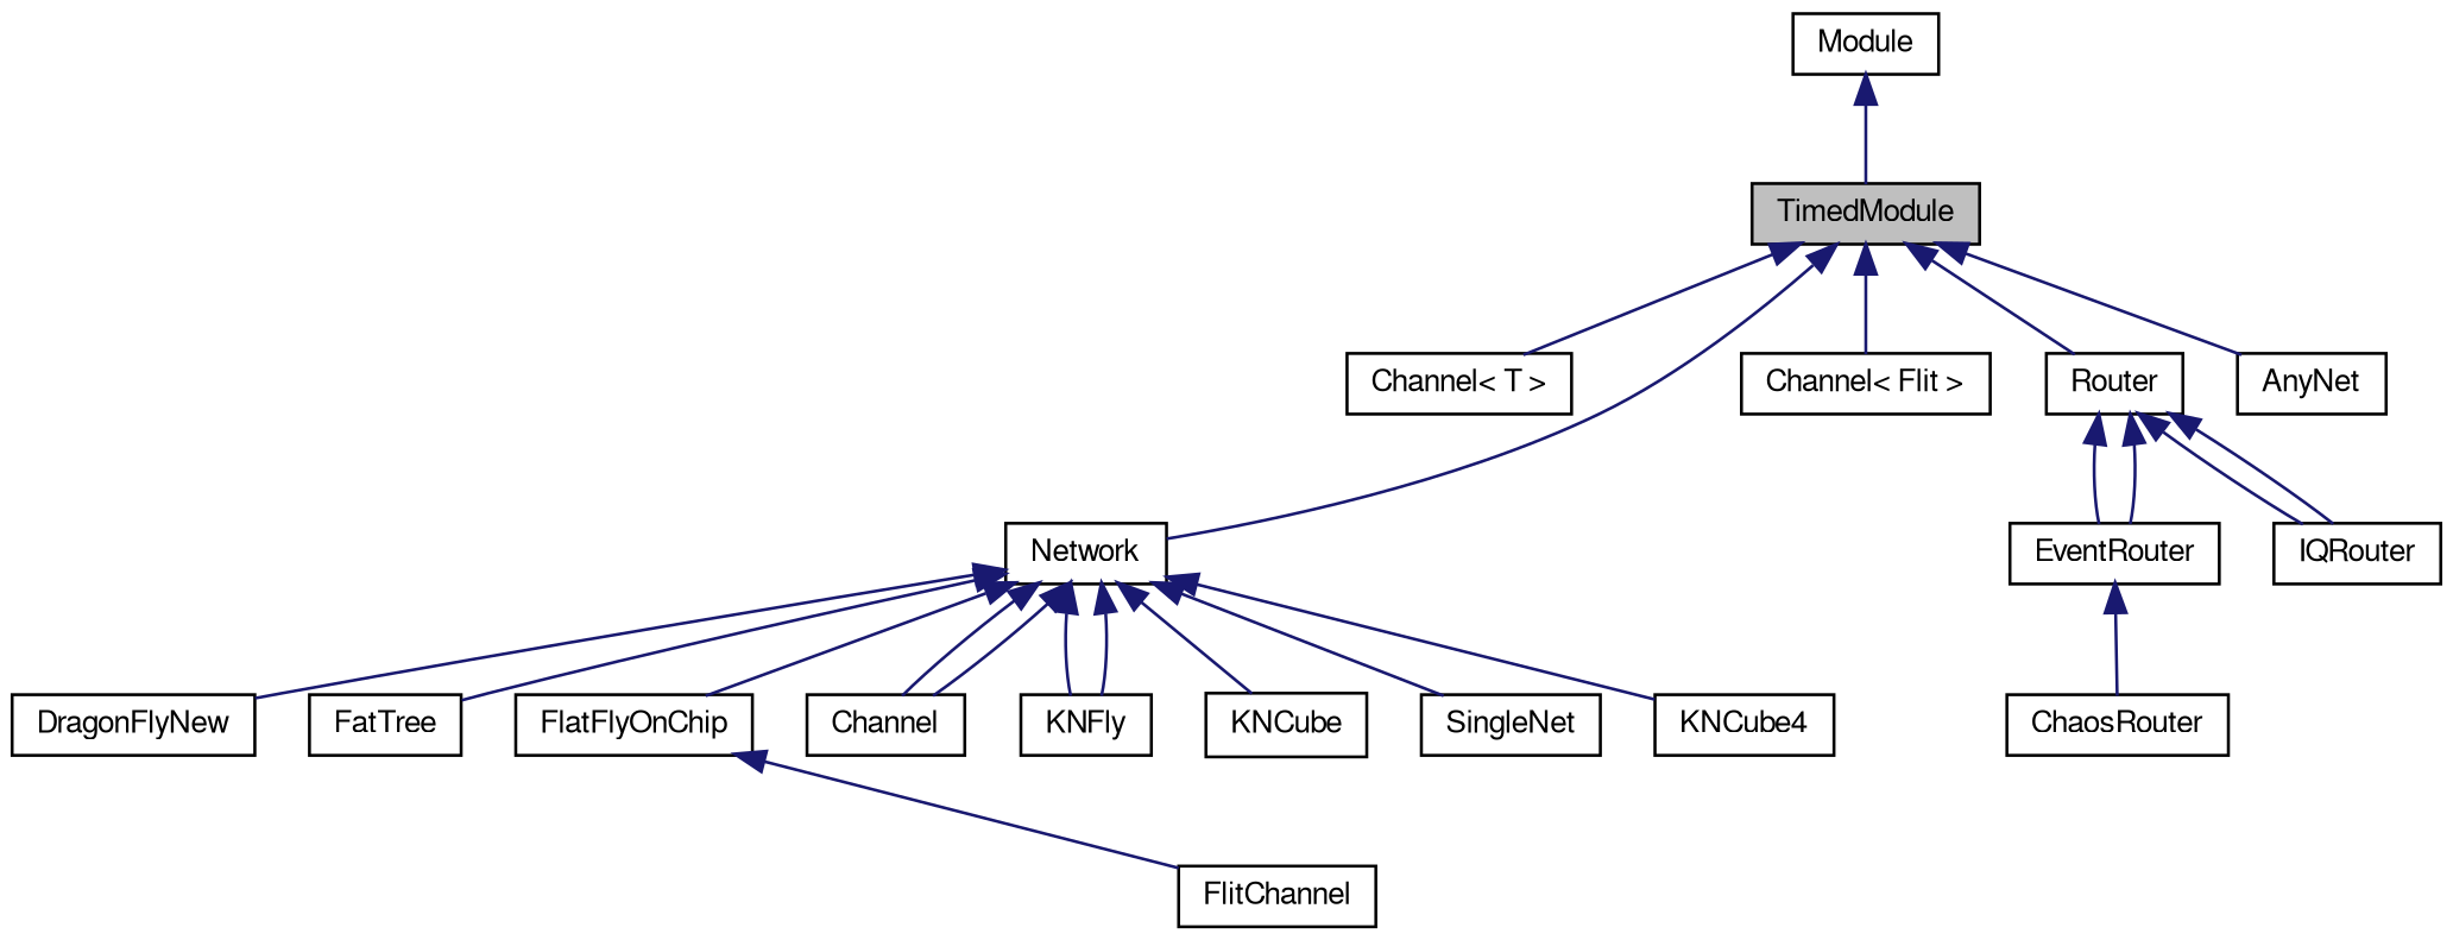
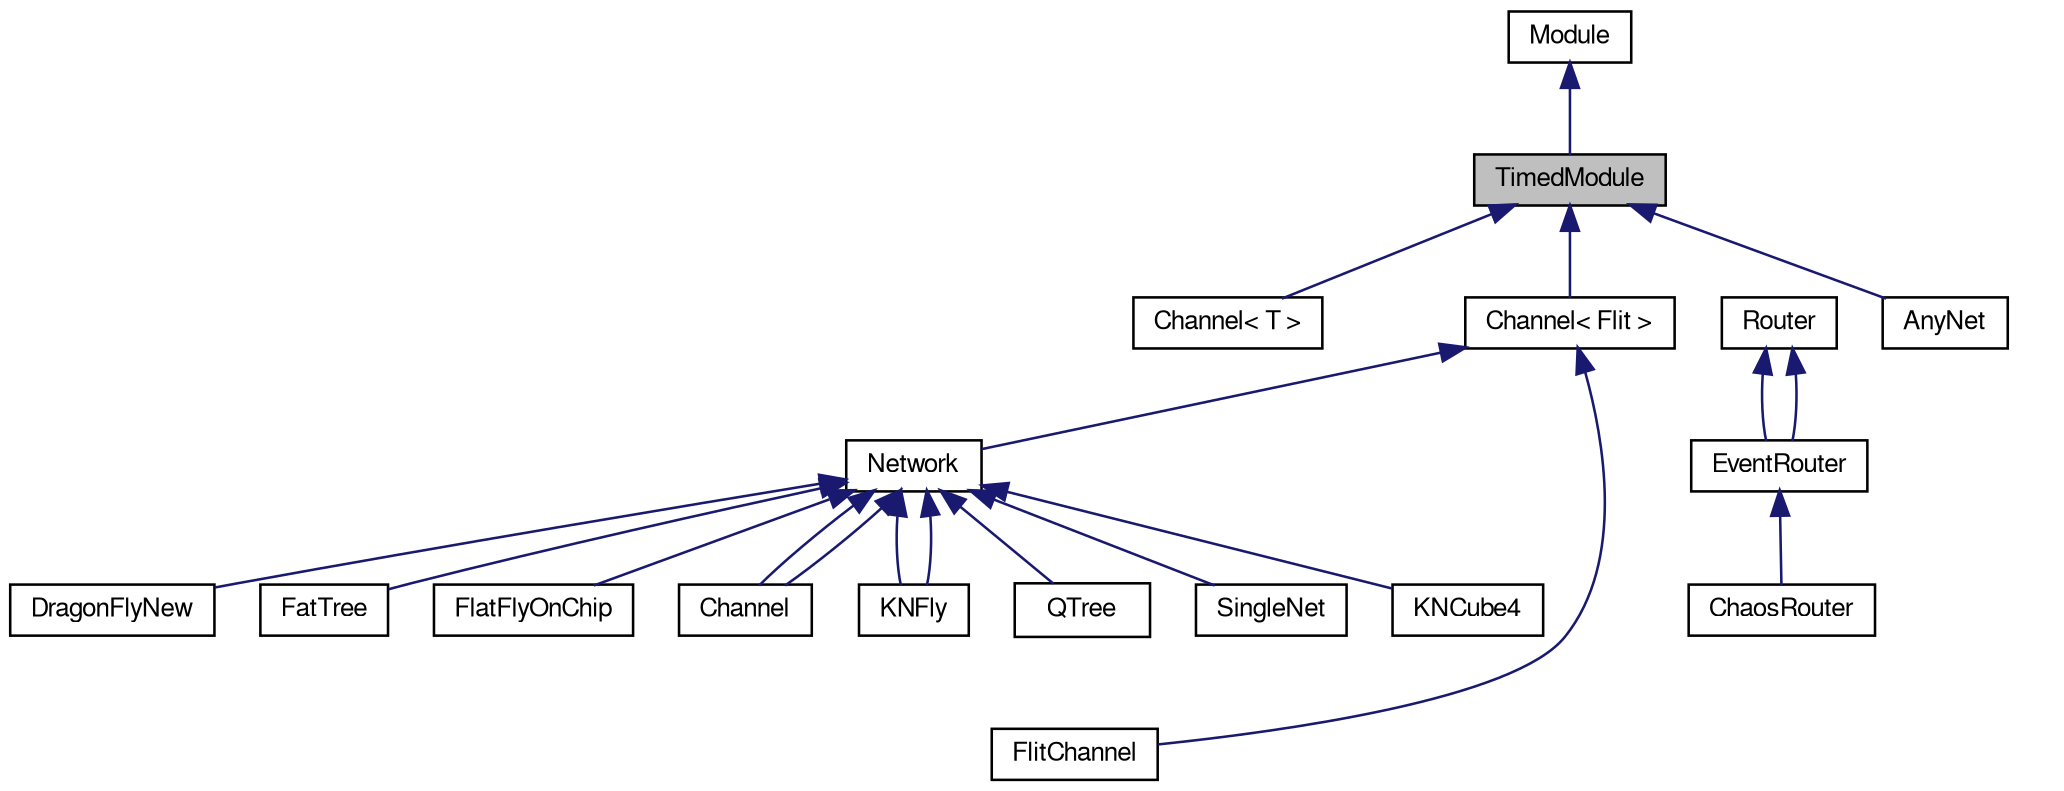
  digraph {
    rankdir=TB
    node [color=black fontname=FreeSans fontsize=10 shape=record]
    edge [color=midnightblue dir=back fontname=FreeSans fontsize=10 labelfontname=FreeSans labelfontsize=10 style=solid]
    n1 [fillcolor=grey75 fontcolor=black height=0.2 label=TimedModule style=filled width=0.4]
    n2 [height=0.2 label="Channel\< T \>" width=0.4]
    n3 [height=0.2 label="Channel\< Flit \>" width=0.4]
    n4 [height=0.2 label=Network width=0.4]
    n5 [height=0.2 label=Router width=0.4]
    n6 [height=0.2 label=AnyNet width=0.4]
    n7 [height=0.2 label=FlitChannel width=0.4]
    n8 [height=0.2 label=DragonFlyNew width=0.4]
    n9 [height=0.2 label=FatTree width=0.4]
    n10 [height=0.2 label=FlatFlyOnChip width=0.4]
    n11 [height=0.2 label=Channel width=0.4]
    n12 [height=0.2 label=KNFly width=0.4]
-   n13 [height=0.2 label=KNCube width=0.4]
+   n13 [height=0.2 label=QTree width=0.4]
    n14 [height=0.2 label=SingleNet width=0.4]
    n15 [height=0.2 label=KNCube4 width=0.4]
    n16 [height=0.2 label=EventRouter width=0.4]
-   n17 [height=0.2 label=IQRouter width=0.4]
    n18 [height=0.2 label=Module width=0.4]
    n19 [height=0.2 label=ChaosRouter width=0.4]
    n1 -> n2
    n1 -> n3
-   n1 -> n4
-   n1 -> n5
+   n3 -> n4
    n1 -> n6
-   n10 -> n7
+   n3 -> n7
    n4 -> n8
    n4 -> n9
    n4 -> n10
    n4 -> n11
    n4 -> n11
    n4 -> n12
    n4 -> n12
    n4 -> n13
    n4 -> n14
    n4 -> n15
    n5 -> n16
    n5 -> n16
-   n5 -> n17
-   n5 -> n17
    n16 -> n19
    n18 -> n1
  }
